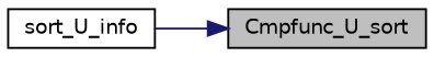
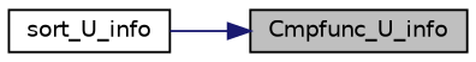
  digraph {
    rankdir=RL
    node [color=black fontname=Helvetica fontsize=10 shape=record style=filled]
-   n1 [fillcolor=grey75 fontcolor=black height=0.2 label=Cmpfunc_U_sort width=0.4]
+   n1 [fillcolor=grey75 fontcolor=black height=0.2 label=Cmpfunc_U_info width=0.4]
    n2 [fillcolor=white height=0.2 label=sort_U_info width=0.4]
    n1 -> n2 [color=midnightblue dir=back fontname=Helvetica fontsize=10 labelfontname=Helvetica labelfontsize=10 style=solid]
  }
